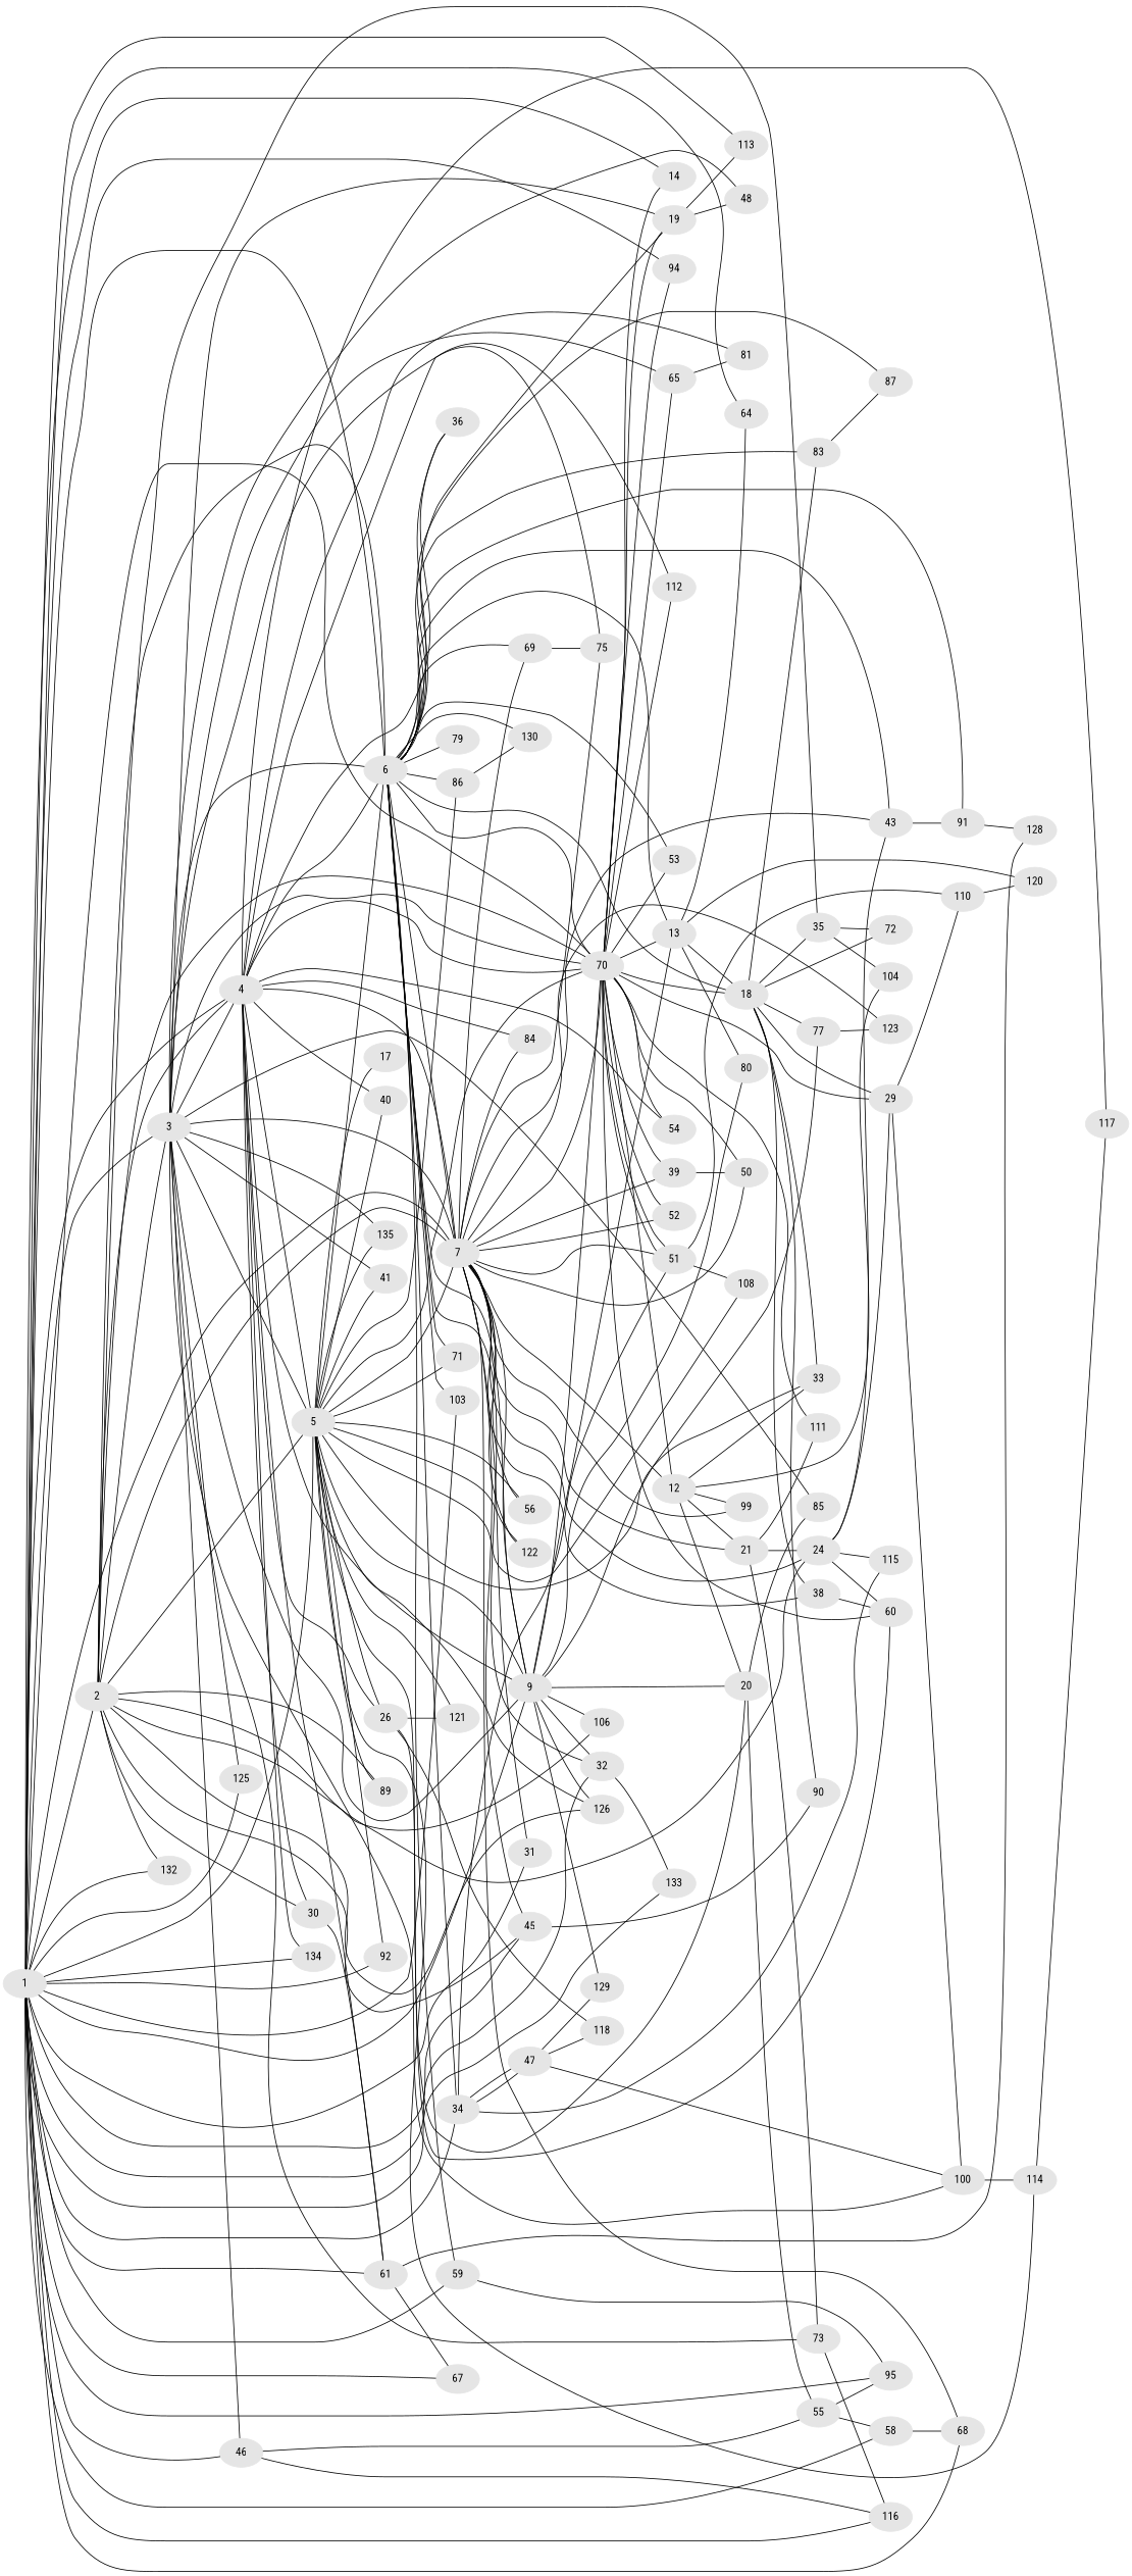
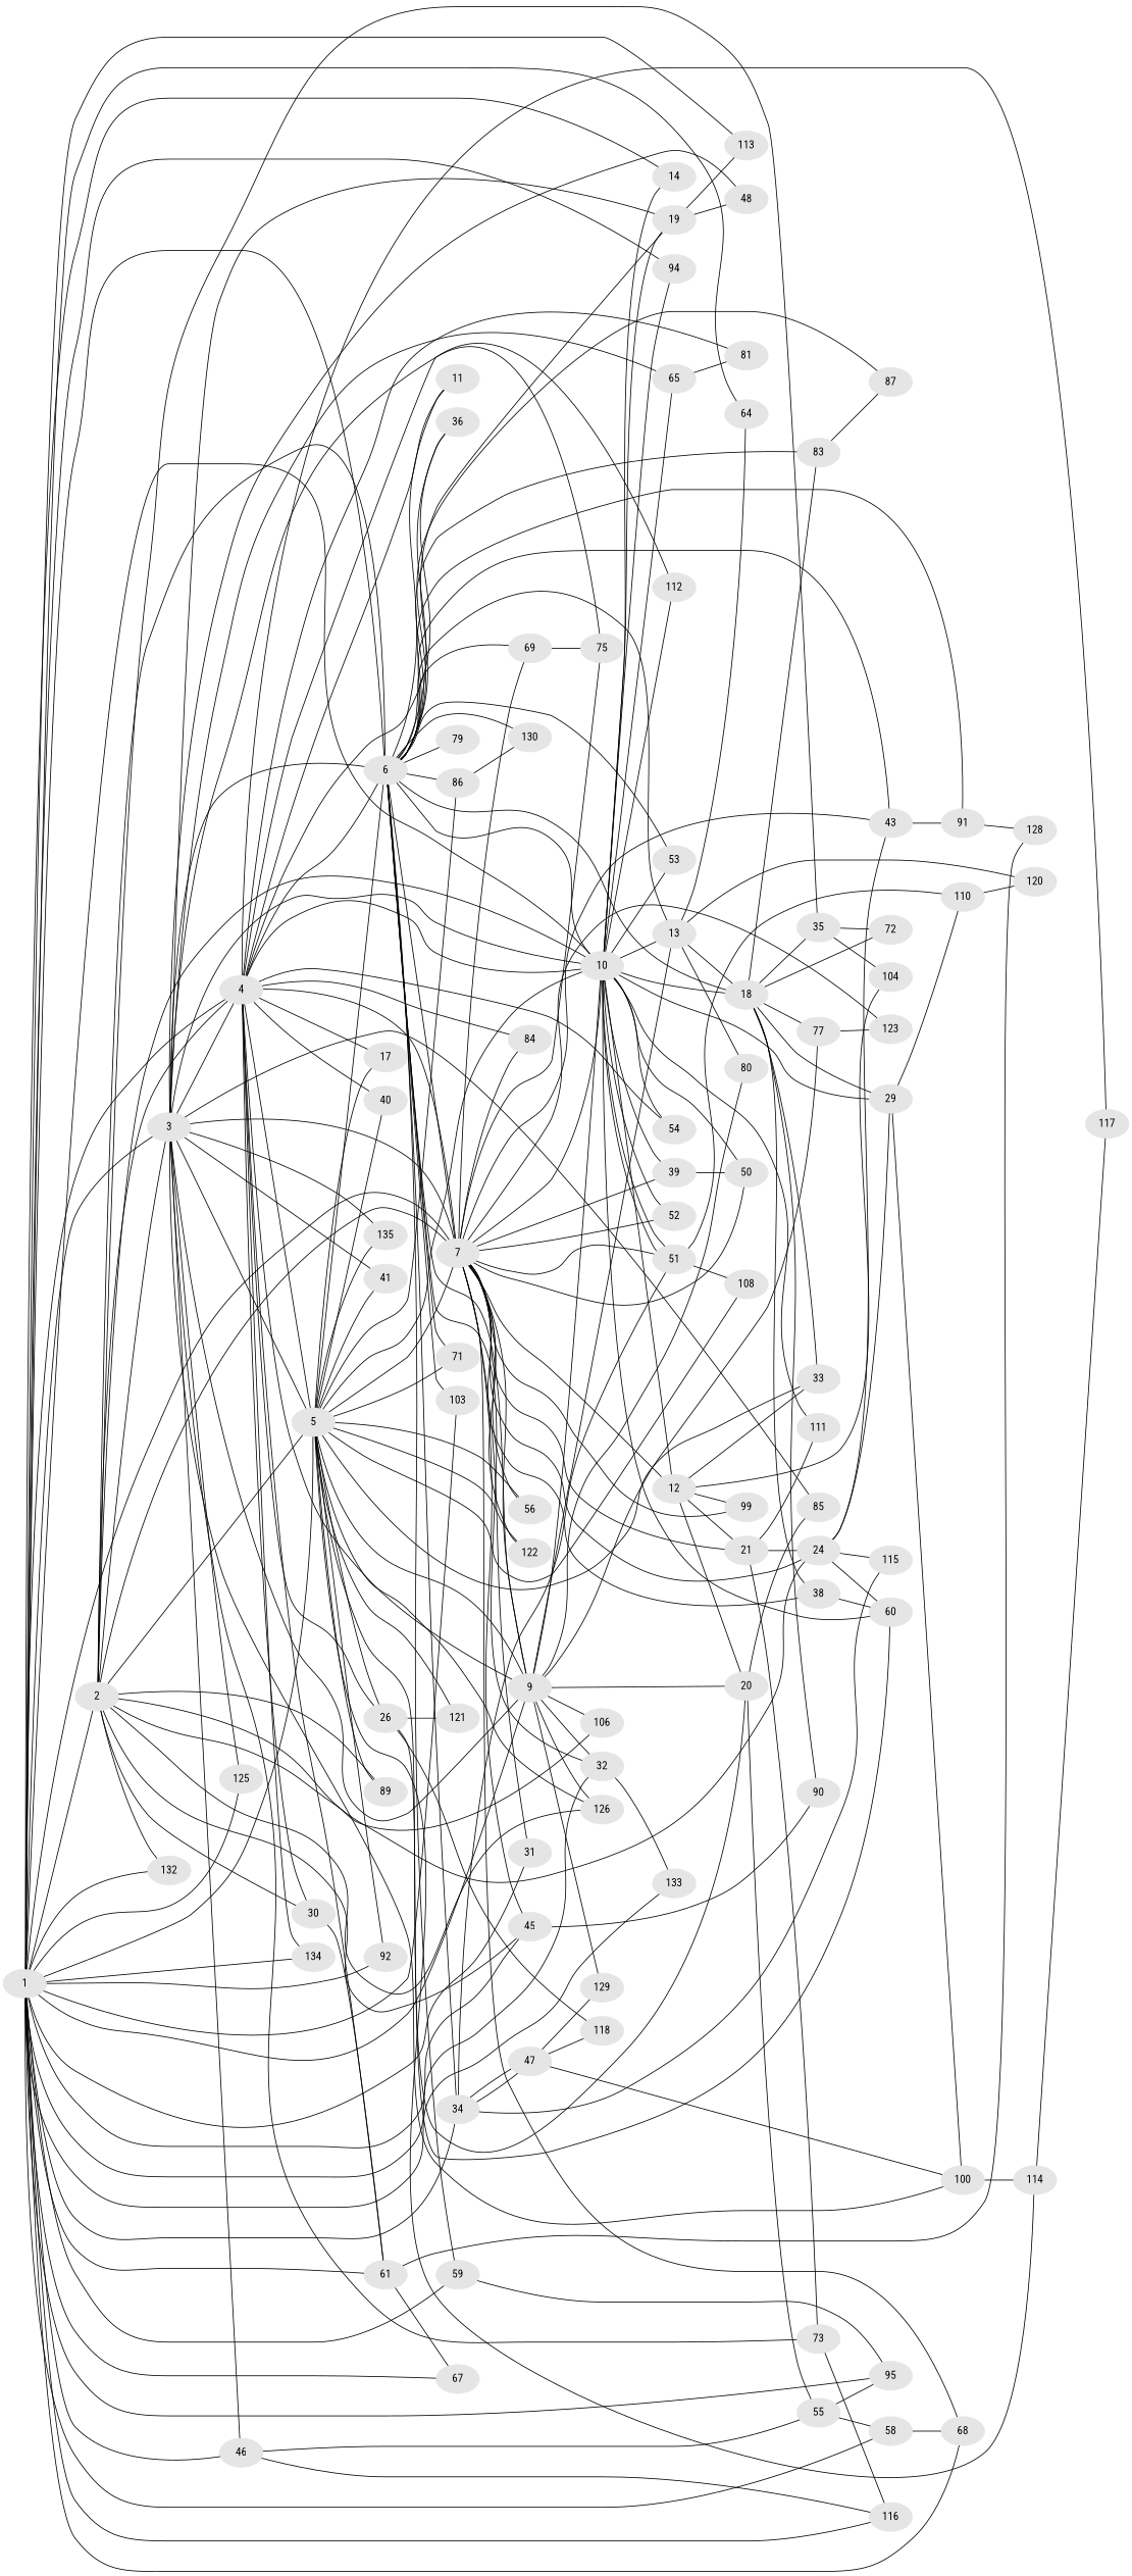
  graph {
    fontname="Roboto Condensed"
    rankdir=LR
    node [color=gray90 fontname="Roboto Condensed" style=filled]
    edge [fontname="Roboto Condensed"]
    1 [super="+119"]
    2 [super="+27"]
    3 [super="+49"]
    4 [super="+42"]
    5 [super="+70"]
    6 [super="+8"]
    7 [super="+28"]
    9 [super="+25"]
-   10 [super="+15" label=70]
+   10 [super="+15"]
    14
    31
    32 [super="+101"]
    34 [super="+88"]
    45 [super="+57"]
    46
    58
    59
    61 [super="+124"]
    64
    67
    68 [super="+97"]
    92
    94
    95 [super="+96"]
    103
    113
    116
    125
    132
    133
    134
    24 [super="+107"]
    30 [super="+109"]
    35
    89
    106
    126
    19 [super="+44"]
    41 [super="+63"]
    48
    65
    73
    75 [super="+82"]
    85
    100 [super="+105"]
    135
+   11
    17
    26 [super="+93"]
    36
    40
    54
    81
    84 [super="+127"]
    112 [super="+131"]
    117
    20 [super="+22"]
    33 [super="+37"]
    56
    71
    86
    108
    114
    121
    122
    13 [super="+16"]
    18 [super="+23"]
    43 [super="+74"]
    53
    69
    79
    83
    87
    91
    130
    12 [super="+98"]
    21
    38 [super="+78"]
    39
    50 [super="+66"]
    51 [super="+76"]
    52
    99
    123
    77
    80
    129
    29 [super="+62"]
    60
    111
    115
    47
    90
    55
    128
    104
    72
    118
    120
    110
    1 -- 2 [weight=2]
    1 -- 3
    1 -- 4
    1 -- 5
    1 -- 6 [weight=2]
    1 -- 7
    1 -- 9
    1 -- 10
    1 -- 14
    1 -- 31
    1 -- 32
    1 -- 34
    1 -- 45
    1 -- 46
    1 -- 58
    1 -- 59
    1 -- 61
    1 -- 64
    1 -- 67
    1 -- 68
    1 -- 92
    1 -- 94
    1 -- 95
    1 -- 103
    1 -- 113
    1 -- 116
    1 -- 125
    1 -- 132
    1 -- 133
    1 -- 134
    2 -- 3
    2 -- 4
    2 -- 5
    2 -- 6 [weight=2]
    2 -- 7
    2 -- 10
    2 -- 45
    2 -- 132
    2 -- 24
    2 -- 30 [weight=2]
    2 -- 35
    2 -- 89
    2 -- 106
    2 -- 126
    3 -- 4
    3 -- 5
    3 -- 6 [weight=3]
    3 -- 7
    3 -- 9
    3 -- 10
    3 -- 46
    3 -- 125
    3 -- 19
    3 -- 41 [weight=2]
    3 -- 48
    3 -- 65
    3 -- 73
    3 -- 75
    3 -- 85
    3 -- 100
    3 -- 135
    4 -- 5
    4 -- 6 [weight=2]
    4 -- 7 [weight=2]
    4 -- 9
    4 -- 10
    4 -- 61
    4 -- 134
    4 -- 30
+   4 -- 11
+   4 -- 17
    4 -- 26
    4 -- 36
    4 -- 40
    4 -- 54
    4 -- 81
    4 -- 84
    4 -- 112 [weight=2]
    4 -- 117
    5 -- 6 [weight=2]
    5 -- 7 [weight=2]
    5 -- 9
    5 -- 10 [weight=2]
    5 -- 92
    5 -- 89
    5 -- 126
    5 -- 41
    5 -- 135
    5 -- 17
    5 -- 26
    5 -- 40
    5 -- 20
    5 -- 33
    5 -- 56
    5 -- 71
    5 -- 86
    5 -- 108
    5 -- 114
    5 -- 121
    5 -- 122
    6 -- 7 [weight=2]
    6 -- 9 [weight=2]
    6 -- 10 [weight=3]
    6 -- 32
    6 -- 34
    6 -- 59
    6 -- 103
    6 -- 19
+   6 -- 11
    6 -- 36
    6 -- 71
    6 -- 86
    6 -- 13
    6 -- 18
    6 -- 43
    6 -- 53
    6 -- 69
    6 -- 79 [weight=2]
    6 -- 83
    6 -- 87
    6 -- 91
    6 -- 130
    7 -- 9
    7 -- 10
    7 -- 31
    7 -- 45
    7 -- 68
    7 -- 24
    7 -- 75
    7 -- 84
    7 -- 56
    7 -- 122
    7 -- 43
    7 -- 69
    7 -- 12
    7 -- 21
    7 -- 38
    7 -- 39
    7 -- 50
    7 -- 51
    7 -- 52
    7 -- 99
    7 -- 123
    9 -- 10
    9 -- 32
    9 -- 106
    9 -- 126
    9 -- 20
    9 -- 13
    9 -- 77
    9 -- 80
    9 -- 129
    10 -- 14
    10 -- 94
    10 -- 19
    10 -- 65
    10 -- 54
    10 -- 112
    10 -- 13 [weight=2]
    10 -- 18
    10 -- 53
    10 -- 12 [weight=2]
    10 -- 39
    10 -- 50
    10 -- 51
    10 -- 51
    10 -- 52
    10 -- 29
    10 -- 60
    10 -- 111
    32 -- 133
    34 -- 51
    34 -- 115
    34 -- 47
    34 -- 47
    45 -- 90
    46 -- 116
    46 -- 55
    58 -- 68
    59 -- 95
    61 -- 67
    61 -- 128
    24 -- 43
    24 -- 29
    24 -- 60
    24 -- 115
    30 -- 61
    35 -- 104
    35 -- 72
    19 -- 113
    19 -- 48
    65 -- 81
    73 -- 116
    100 -- 114
    26 -- 121
    26 -- 60
    26 -- 118
    20 -- 85
    20 -- 55
    86 -- 130
    114 -- 117
    13 -- 64
    13 -- 18
    13 -- 80
    13 -- 120
    18 -- 35
    18 -- 33
    18 -- 83
    18 -- 38
    18 -- 77
    18 -- 29
    18 -- 90
    18 -- 72
    43 -- 91
    69 -- 75
    83 -- 87
    91 -- 128
    12 -- 20
    12 -- 33
    12 -- 21
    12 -- 99
    12 -- 104
    21 -- 24
    21 -- 73
    21 -- 111
    38 -- 60
    39 -- 50
    51 -- 108
    51 -- 110
    77 -- 123
    29 -- 100
    29 -- 110
    47 -- 100
    47 -- 129
    47 -- 118
    55 -- 58
    55 -- 95
    110 -- 120
  }
